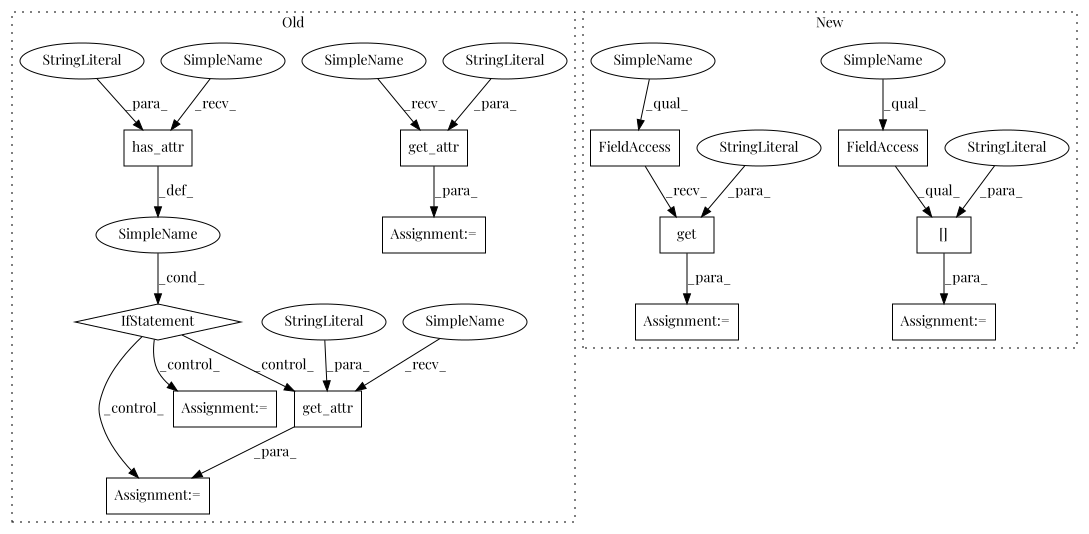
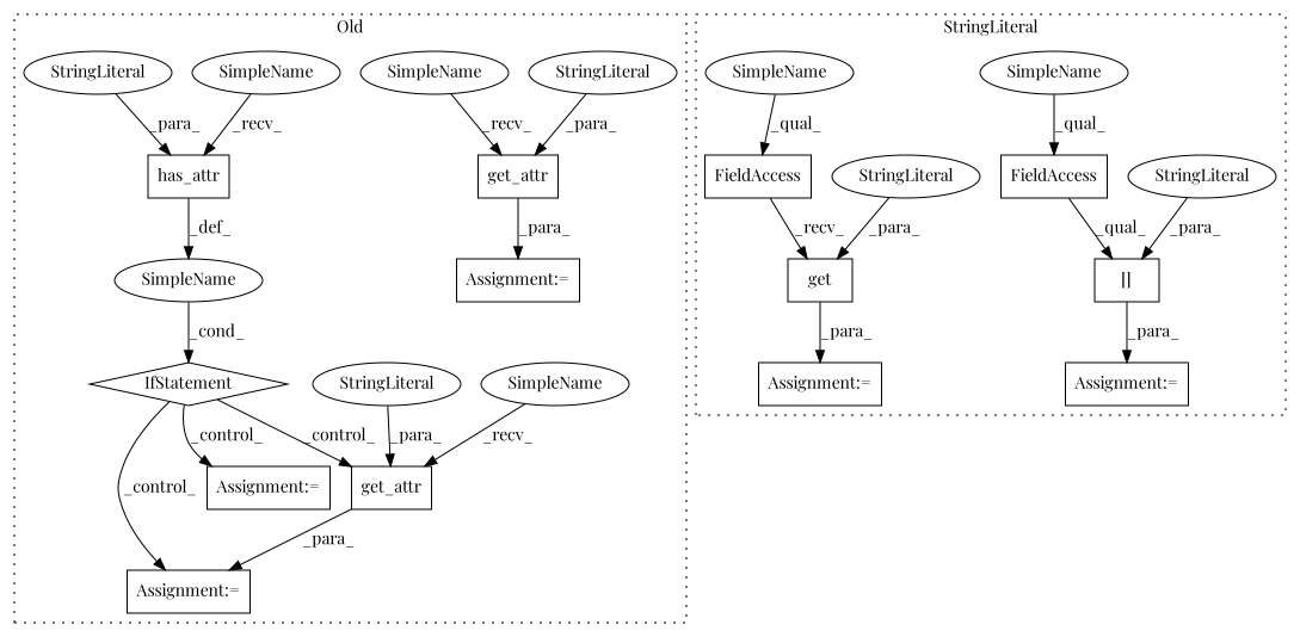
  digraph {
    fontname="Playfair Display"
    node [a=42 l=1 s=1099 shape=box fontname="Playfair Display"]
    edge [fontname="Playfair Display"]
    n1 [a=32 l="9,1" label=has_attr s="1105,1128"]
    n2 [a=25 l="4,2" label=IfStatement s="1095,1129" shape=diamond]
    n3 [label=SimpleName shape=ellipse l="" s=""]
    n4 [a=32 l="9,1" label=get_attr s="1153,1176"]
    n5 [a=32 l="9,1" label=get_attr s="1297,1314"]
    n6 [a=45 l=14 label=StringLiteral s=1162 shape=ellipse]
    n7 [a=45 l=8 label=StringLiteral s=1306 shape=ellipse]
    n8 [a=7 label="Assignment:=" s=1206]
    n9 [a=45 l=14 label=StringLiteral s=1114 shape=ellipse]
    n10 [a=7 label="Assignment:=" s=1290]
    n11 [a=7 label="Assignment:=" s=1146]
    n12 [l=5 label=SimpleName s=1147 shape=ellipse]
    n13 [l=5 label=SimpleName s=1291 shape=ellipse]
    n14 [l=5 label=SimpleName shape=ellipse]
    n15 [a=2 l="12,1" label="[]" s="1202,1222"]
    n16 [a=22 l=11 label=FieldAccess s=1202]
    n17 [a=22 l=11 label=FieldAccess s=1100]
    n18 [a=32 l="4,1" label=get s="1112,1130"]
    n19 [a=45 l=14 label=StringLiteral s=1116 shape=ellipse]
    n20 [a=45 l=8 label=StringLiteral s=1214 shape=ellipse]
    n21 [a=7 label="Assignment:="]
    n22 [a=7 label="Assignment:=" s=1201]
    n23 [l=5 label=SimpleName s=1202 shape=ellipse]
    n24 [l=5 label=SimpleName s=1100 shape=ellipse]
    subgraph cluster_1 {
      label=Old
      style=dotted
      n1
      n2
      n3
      n4
      n5
      n6
      n7
      n8
      n9
      n10
      n11
      n12
      n13
      n14
    }
    subgraph cluster_2 {
-     label=New
+     label=StringLiteral
      style=dotted
      n15
      n16
      n17
      n18
      n19
      n20
      n21
      n22
      n23
      n24
    }
    n1 -> n3 [label=_def_]
    n2 -> n4 [label=_control_]
    n2 -> n8 [label=_control_]
    n2 -> n11 [label=_control_]
    n3 -> n2 [label=_cond_]
    n4 -> n11 [label=_para_]
    n5 -> n10 [label=_para_]
    n6 -> n4 [label=_para_]
    n7 -> n5 [label=_para_]
    n9 -> n1 [label=_para_]
    n12 -> n4 [label=_recv_]
    n13 -> n5 [label=_recv_]
    n14 -> n1 [label=_recv_]
    n15 -> n22 [label=_para_]
    n16 -> n15 [label=_qual_]
    n17 -> n18 [label=_recv_]
    n18 -> n21 [label=_para_]
    n19 -> n18 [label=_para_]
    n20 -> n15 [label=_para_]
    n23 -> n16 [label=_qual_]
    n24 -> n17 [label=_qual_]
  }
